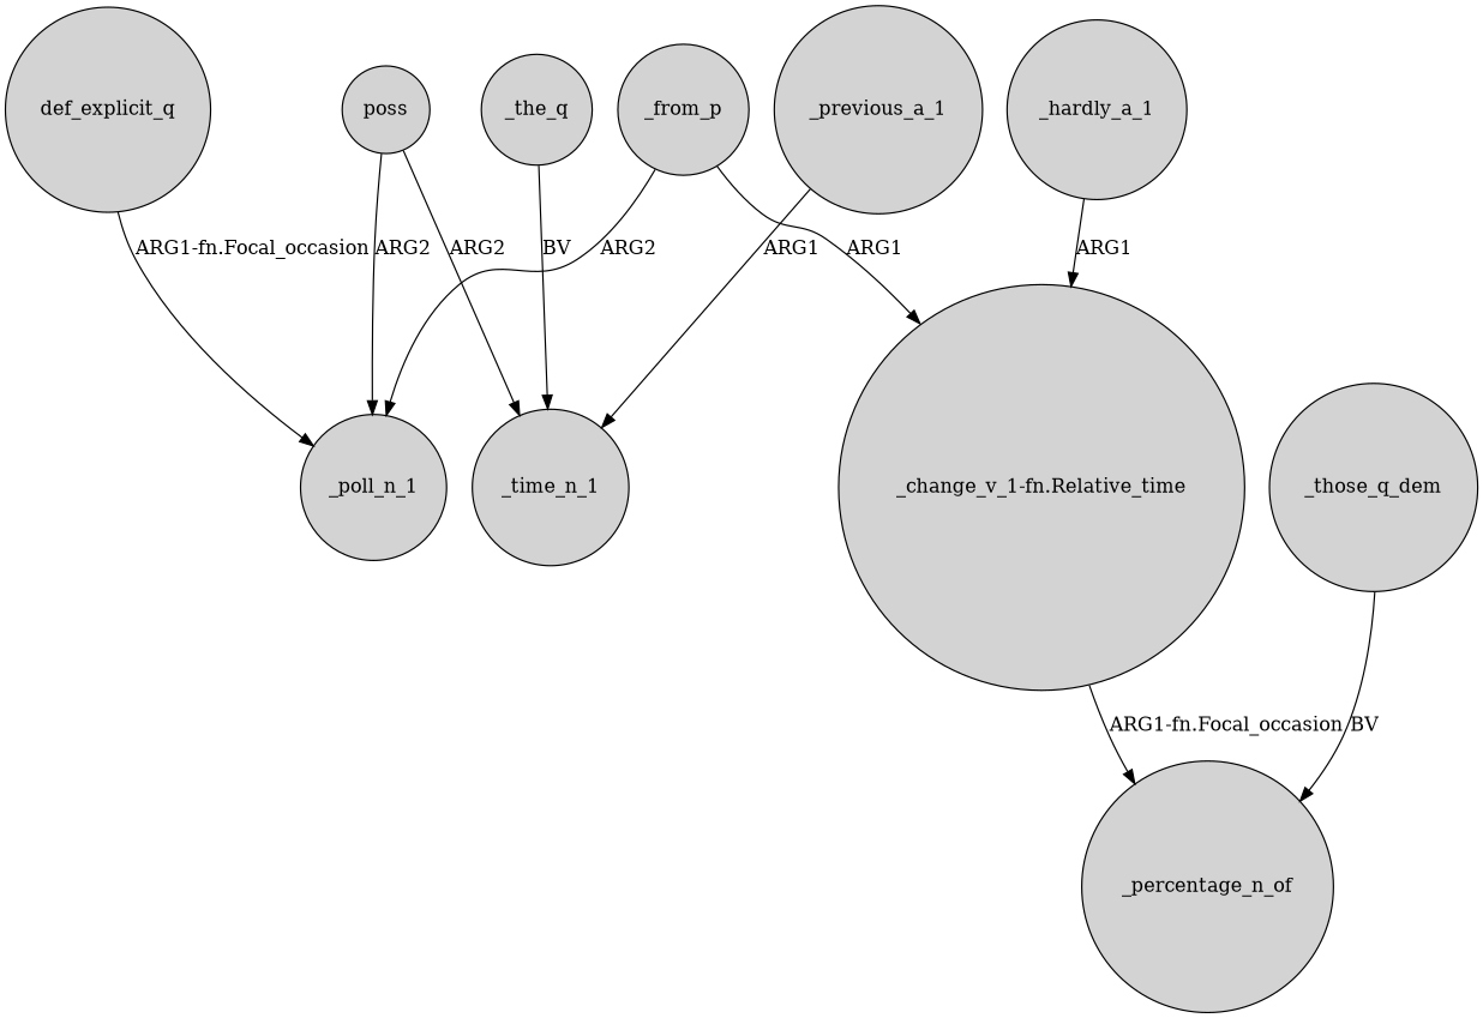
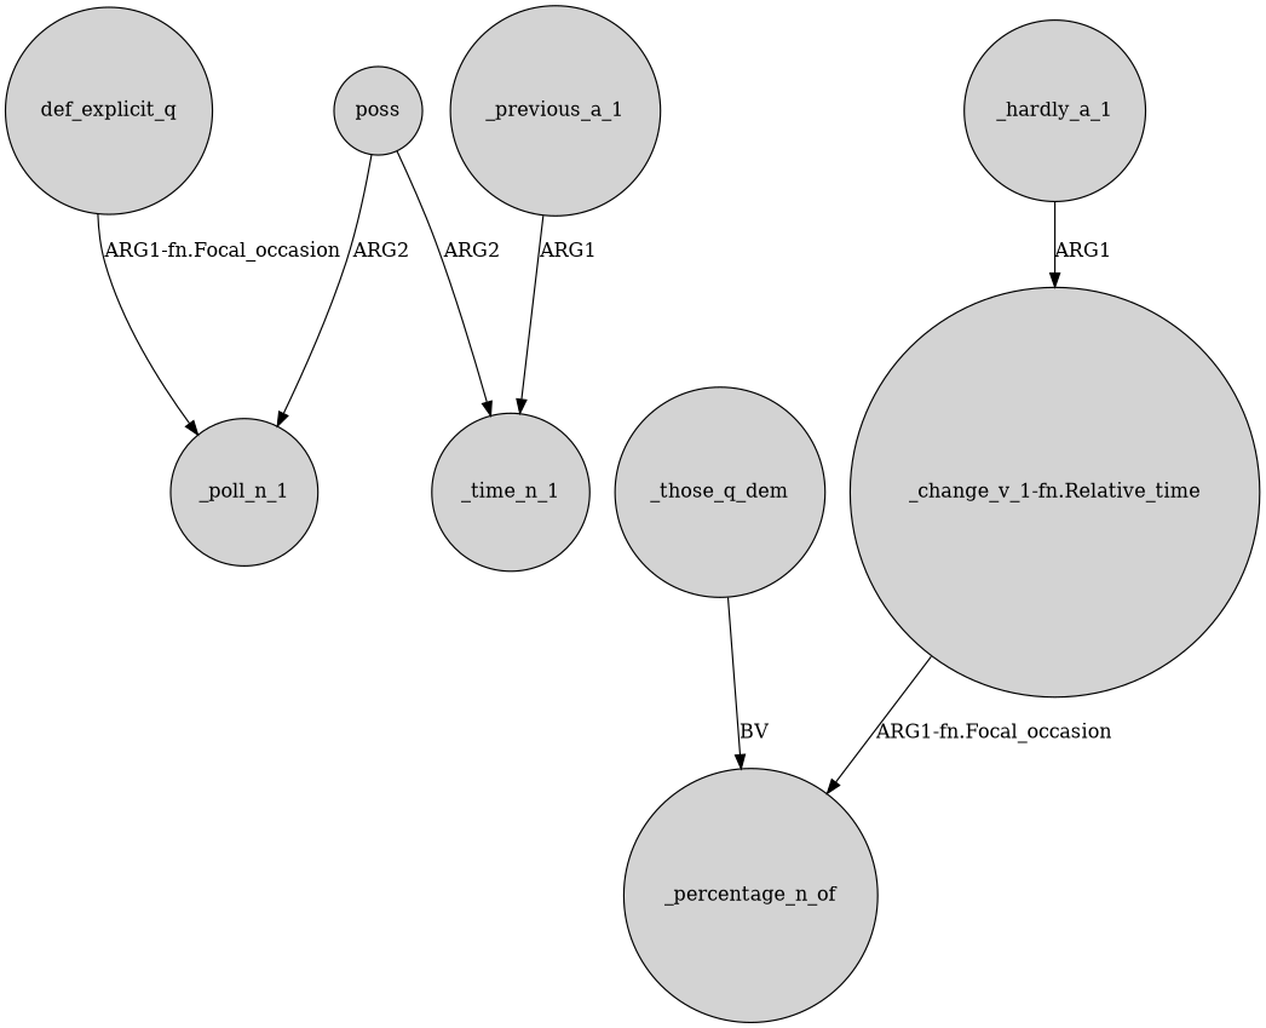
  digraph {
    node [shape=circle style=filled]
    def_explicit_q
    _poll_n_1
    poss
    n4 [label=_time_n_1]
    _previous_a_1
    "_change_v_1-fn.Relative_time"
    _percentage_n_of
-   _the_q
-   _from_p
    _hardly_a_1
    _those_q_dem
    def_explicit_q -> _poll_n_1 [label="ARG1-fn.Focal_occasion"]
    poss -> _poll_n_1 [label=ARG2]
    poss -> n4 [label=ARG2]
    _previous_a_1 -> n4 [label=ARG1]
    "_change_v_1-fn.Relative_time" -> _percentage_n_of [label="ARG1-fn.Focal_occasion"]
-   _the_q -> n4 [label=BV]
-   _from_p -> _poll_n_1 [label=ARG2]
-   _from_p -> "_change_v_1-fn.Relative_time" [label=ARG1]
    _hardly_a_1 -> "_change_v_1-fn.Relative_time" [label=ARG1]
    _those_q_dem -> _percentage_n_of [label=BV]
  }
